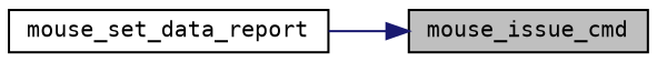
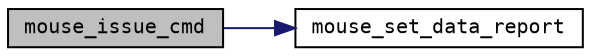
  digraph {
    rankdir=RL
    fontname="DejaVu Sans Mono"
    node [color=black fontname="DejaVu Sans Mono" fontsize=10 shape=record style=filled]
    n1 [fillcolor=grey75 fontcolor=black height=0.2 label=mouse_issue_cmd width=0.4]
    n2 [fillcolor=white height=0.2 label=mouse_set_data_report width=0.4]
-   n1 -> n2 [color=midnightblue dir=back fontname="DejaVu Sans Mono" fontsize=10 labelfontname=Helvetica labelfontsize=10 style=solid]
+   n2 -> n1 [color=midnightblue dir=back fontname="DejaVu Sans Mono" fontsize=10 labelfontname=Helvetica labelfontsize=10 style=solid]
  }
